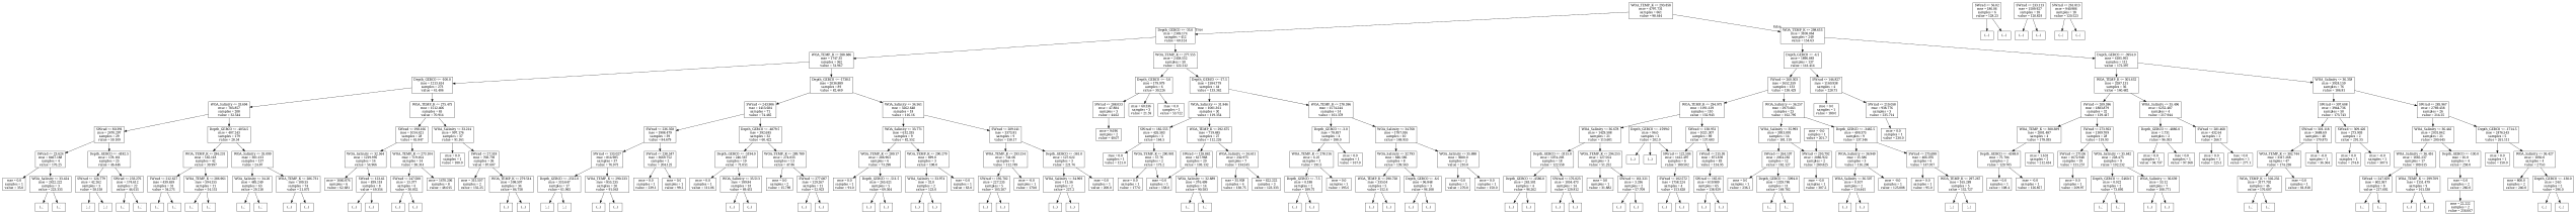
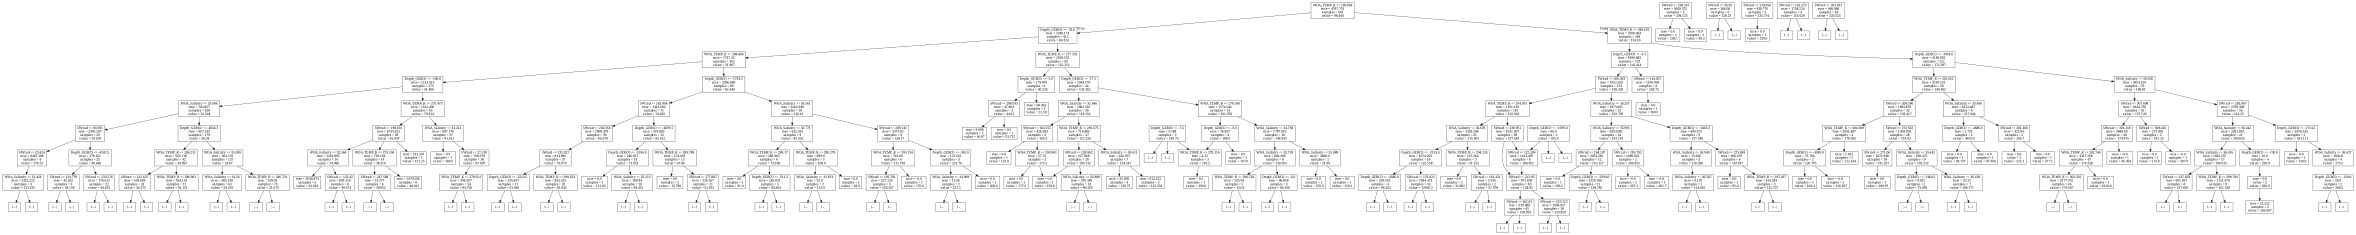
  digraph {
    fontname="Noto Serif"
    node [fontname="Noto Serif" shape=box]
    edge [fontname="Noto Serif"]
    n1 [label="WOA_TEMP_K <= 293.858\nmse = 4797.731\nsamples = 661\nvalue = 98.444"]
    n2 [label="Depth_GEBCO <= -35.0\nmse = 2349.174\nsamples = 412\nvalue = 60.324"]
    n3 [label="WOA_TEMP_K <= 298.655\nmse = 3108.064\nsamples = 249\nvalue = 154.63"]
    n4 [label="WOA_TEMP_K <= 288.686\nmse = 1747.35\nsamples = 362\nvalue = 51.967"]
    n5 [label="WOA_TEMP_K <= 277.555\nmse = 2458.532\nsamples = 50\nvalue = 122.212"]
    n6 [label="Depth_GEBCO <= -4.5\nmse = 1896.883\nsamples = 137\nvalue = 141.414"]
    n7 [label="Depth_GEBCO <= -3954.0\nmse = 4185.955\nsamples = 112\nvalue = 172.397"]
    n8 [label="Depth_GEBCO <= -100.0\nmse = 1213.614\nsamples = 273\nvalue = 41.406"]
    n9 [label="Depth_GEBCO <= -1738.5\nmse = 2036.889\nsamples = 89\nvalue = 82.449"]
    n10 [label="Depth_GEBCO <= -5.0\nmse = 179.979\nsamples = 6\nvalue = 30.226"]
    n11 [label="Depth_GEBCO <= -17.5\nmse = 1584.779\nsamples = 44\nvalue = 133.362"]
    n12 [label="WOA_Salinity <= 33.694\nmse = 783.857\nsamples = 208\nvalue = 32.544"]
    n13 [label="WOA_TEMP_K <= 275.475\nmse = 1512.406\nsamples = 65\nvalue = 70.914"]
    n14 [label="SWrad <= 243.906\nmse = 1413.684\nsamples = 71\nvalue = 74.465"]
    n15 [label="WOA_Salinity <= 34.561\nmse = 3262.648\nsamples = 18\nvalue = 116.16"]
    n16 [label="SWrad <= 80.391\nmse = 2470.297\nsamples = 29\nvalue = 59.109"]
    n17 [label="Depth_GEBCO <= -4054.5\nmse = 407.243\nsamples = 179\nvalue = 28.54"]
    n18 [label="SWrad <= 198.166\nmse = 1014.421\nsamples = 28\nvalue = 45.847"]
    n19 [label="WOA_Salinity <= 33.214\nmse = 997.176\nsamples = 37\nvalue = 91.161"]
    n20 [label="SWrad <= 23.624\nmse = 8467.188\nsamples = 4\nvalue = 176.25"]
    n21 [label="Depth_GEBCO <= -4182.5\nmse = 178.161\nsamples = 25\nvalue = 46.446"]
    n22 [label="WOA_TEMP_K <= 286.231\nmse = 565.118\nsamples = 42\nvalue = 39.997"]
    n23 [label="WOA_Salinity <= 35.099\nmse = 301.133\nsamples = 137\nvalue = 24.87"]
-   n24 [label="mse = 0.0\nsamples = 1\nvalue = 35.0"]
    n25 [label="WOA_Salinity <= 33.424\nmse = 2422.222\nsamples = 3\nvalue = 223.333"]
    n26 [label="SWrad <= 124.779\nmse = 42.262\nsamples = 3\nvalue = 58.158"]
    n27 [label="SWrad <= 233.276\nmse = 174.612\nsamples = 22\nvalue = 44.615"]
    n28 [label="(...)"]
    n29 [label="(...)"]
    n30 [label="(...)"]
    n31 [label="(...)"]
    n32 [label="(...)"]
    n33 [label="(...)"]
    n34 [label="SWrad <= 212.627\nmse = 439.659\nsamples = 31\nvalue = 34.275"]
    n35 [label="WOA_TEMP_K <= 286.961\nmse = 594.155\nsamples = 11\nvalue = 54.151"]
    n36 [label="WOA_Salinity <= 34.26\nmse = 485.249\nsamples = 63\nvalue = 29.218"]
    n37 [label="WOA_TEMP_K <= 286.731\nmse = 109.55\nsamples = 74\nvalue = 21.075"]
    n38 [label="(...)"]
    n39 [label="(...)"]
    n40 [label="(...)"]
    n41 [label="(...)"]
    n42 [label="(...)"]
    n43 [label="(...)"]
    n44 [label="(...)"]
    n45 [label="(...)"]
    n46 [label="WOA_Salinity <= 32.564\nmse = 1219.995\nsamples = 14\nvalue = 54.966"]
    n47 [label="WOA_TEMP_K <= 273.104\nmse = 719.164\nsamples = 14\nvalue = 38.314"]
    n48 [label="mse = 0.0\nsamples = 1\nvalue = 180.0"]
    n49 [label="SWrad <= 27.518\nmse = 708.739\nsamples = 36\nvalue = 87.607"]
    n50 [label="mse = 1640.874\nsamples = 6\nvalue = 62.681"]
    n51 [label="SWrad <= 123.42\nmse = 839.118\nsamples = 8\nvalue = 49.354"]
    n52 [label="SWrad <= 247.588\nmse = 13.377\nsamples = 6\nvalue = 30.852"]
    n53 [label="mse = 1470.206\nsamples = 8\nvalue = 48.015"]
    n54 [label="(...)"]
    n55 [label="(...)"]
    n56 [label="(...)"]
    n57 [label="(...)"]
    n58 [label="mse = 315.507\nsamples = 2\nvalue = 132.25"]
    n59 [label="WOA_TEMP_K <= 279.514\nmse = 598.507\nsamples = 34\nvalue = 84.758"]
    n60 [label="(...)"]
    n61 [label="(...)"]
    n62 [label="SWrad <= 236.358\nmse = 1908.479\nsamples = 39\nvalue = 84.679"]
    n63 [label="Depth_GEBCO <= -4879.5\nmse = 392.685\nsamples = 32\nvalue = 60.422"]
    n64 [label="WOA_Salinity <= 33.771\nmse = 632.335\nsamples = 9\nvalue = 82.552"]
    n65 [label="SWrad <= 209.141\nmse = 3373.81\nsamples = 9\nvalue = 158.17"]
    n66 [label="SWrad <= 133.027\nmse = 814.985\nsamples = 37\nvalue = 76.973"]
    n67 [label="SWrad <= 238.547\nmse = 3669.752\nsamples = 2\nvalue = 204.125"]
    n68 [label="Depth_GEBCO <= -5194.0\nmse = 246.567\nsamples = 19\nvalue = 71.051"]
    n69 [label="WOA_TEMP_K <= 289.789\nmse = 274.033\nsamples = 13\nvalue = 47.86"]
    n70 [label="Depth_GEBCO <= -2512.0\nmse = 335.647\nsamples = 17\nvalue = 61.965"]
    n71 [label="WOA_TEMP_K <= 290.233\nmse = 855.235\nsamples = 20\nvalue = 91.043"]
    n72 [label="mse = 0.0\nsamples = 1\nvalue = 239.1"]
    n73 [label="mse = 0.0\nsamples = 1\nvalue = 99.2"]
    n74 [label="(...)"]
    n75 [label="(...)"]
    n76 [label="(...)"]
    n77 [label="(...)"]
    n78 [label="mse = 0.0\nsamples = 1\nvalue = 111.06"]
    n79 [label="WOA_Salinity <= 35.513\nmse = 189.84\nsamples = 18\nvalue = 69.451"]
    n80 [label="mse = 0.0\nsamples = 2\nvalue = 15.789"]
    n81 [label="SWrad <= 277.087\nmse = 129.267\nsamples = 11\nvalue = 52.923"]
    n82 [label="(...)"]
    n83 [label="(...)"]
    n84 [label="(...)"]
    n85 [label="(...)"]
    n86 [label="WOA_TEMP_K <= 289.17\nmse = 286.963\nsamples = 6\nvalue = 73.298"]
    n87 [label="WOA_TEMP_K <= 290.279\nmse = 699.0\nsamples = 3\nvalue = 108.0"]
    n88 [label="WOA_TEMP_K <= 293.134\nmse = 741.06\nsamples = 6\nvalue = 112.749"]
    n89 [label="Depth_GEBCO <= -361.0\nmse = 127.622\nsamples = 3\nvalue = 221.76"]
    n90 [label="mse = 0.0\nsamples = 1\nvalue = 91.0"]
    n91 [label="Depth_GEBCO <= -511.5\nmse = 265.621\nsamples = 5\nvalue = 69.364"]
    n92 [label="WOA_Salinity <= 33.974\nmse = 32.0\nsamples = 2\nvalue = 123.0"]
    n93 [label="mse = 0.0\nsamples = 1\nvalue = 63.0"]
    n94 [label="(...)"]
    n95 [label="(...)"]
    n96 [label="(...)"]
    n97 [label="(...)"]
    n98 [label="SWrad <= 192.702\nmse = 227.235\nsamples = 5\nvalue = 103.207"]
    n99 [label="mse = -0.0\nsamples = 1\nvalue = 170.0"]
    n100 [label="WOA_Salinity <= 34.969\nmse = 11.56\nsamples = 2\nvalue = 227.2"]
    n101 [label="mse = 0.0\nsamples = 1\nvalue = 200.0"]
    n102 [label="(...)"]
    n103 [label="(...)"]
    n104 [label="(...)"]
    n105 [label="(...)"]
    n106 [label="SWrad <= 288.033\nmse = 47.884\nsamples = 3\nvalue = 44.62"]
    n107 [label="mse = 60.336\nsamples = 3\nvalue = 21.59"]
    n108 [label="WOA_Salinity <= 31.846\nmse = 1001.361\nsamples = 30\nvalue = 119.354"]
    n109 [label="WOA_TEMP_K <= 278.596\nmse = 1574.244\nsamples = 14\nvalue = 161.378"]
    n110 [label="mse = 9.696\nsamples = 2\nvalue = 40.07"]
    n111 [label="mse = 0.0\nsamples = 1\nvalue = 53.722"]
    n112 [label="SWrad <= 182.555\nmse = 426.583\nsamples = 3\nvalue = 164.5"]
    n113 [label="WOA_TEMP_K <= 292.675\nmse = 719.485\nsamples = 27\nvalue = 112.226"]
    n114 [label="Depth_GEBCO <= -3.0\nmse = 78.857\nsamples = 4\nvalue = 188.0"]
    n115 [label="WOA_Salinity <= 34.768\nmse = 1787.016\nsamples = 10\nvalue = 148.955"]
    n116 [label="mse = 0.0\nsamples = 1\nvalue = 121.0"]
    n117 [label="WOA_TEMP_K <= 290.901\nmse = 57.76\nsamples = 2\nvalue = 173.2"]
    n118 [label="SWrad <= 128.862\nmse = 627.968\nsamples = 20\nvalue = 103.132"]
    n119 [label="WOA_Salinity <= 36.611\nmse = 242.975\nsamples = 7\nvalue = 134.545"]
    n120 [label="mse = 0.0\nsamples = 1\nvalue = 177.0"]
    n121 [label="mse = 0.0\nsamples = 1\nvalue = 158.0"]
    n122 [label="WOA_Salinity <= 32.889\nmse = 376.499\nsamples = 14\nvalue = 90.583"]
    n123 [label="mse = 35.938\nsamples = 4\nvalue = 138.75"]
    n124 [label="mse = 622.222\nsamples = 3\nvalue = 123.333"]
    n125 [label="SWrad <= 56.02\nmse = 186.06\nsamples = 6\nvalue = 128.23"]
    n126 [label="(...)"]
    n127 [label="(...)"]
    n128 [label="(...)"]
    n129 [label="(...)"]
    n130 [label="WOA_TEMP_K <= 278.116\nmse = 6.25\nsamples = 3\nvalue = 191.5"]
    n131 [label="mse = 0.0\nsamples = 1\nvalue = 167.0"]
    n132 [label="WOA_Salinity <= 32.793\nmse = 846.586\nsamples = 8\nvalue = 139.563"]
    n133 [label="WOA_Salinity <= 35.888\nmse = 3600.0\nsamples = 2\nvalue = 210.0"]
    n134 [label="Depth_GEBCO <= -7.5\nmse = 0.188\nsamples = 2\nvalue = 189.75"]
    n135 [label="mse = 0.0\nsamples = 1\nvalue = 195.0"]
    n136 [label="(...)"]
    n137 [label="(...)"]
    n138 [label="WOA_TEMP_K <= 290.728\nmse = 335.04\nsamples = 5\nvalue = 152.6"]
    n139 [label="Depth_GEBCO <= -6.0\nmse = 96.848\nsamples = 3\nvalue = 96.108"]
    n140 [label="mse = 0.0\nsamples = 1\nvalue = 270.0"]
    n141 [label="mse = 0.0\nsamples = 1\nvalue = 150.0"]
    n142 [label="(...)"]
    n143 [label="(...)"]
    n144 [label="(...)"]
    n145 [label="(...)"]
    n146 [label="SWrad <= 260.303\nmse = 1652.359\nsamples = 133\nvalue = 138.429"]
    n147 [label="SWrad <= 144.827\nmse = 1160.938\nsamples = 4\nvalue = 228.75"]
    n148 [label="WOA_TEMP_K <= 301.652\nmse = 3287.131\nsamples = 36\nvalue = 140.482"]
    n149 [label="WOA_Salinity <= 36.358\nmse = 3924.159\nsamples = 76\nvalue = 186.81"]
    n150 [label="WOA_TEMP_K <= 294.975\nmse = 1191.129\nsamples = 110\nvalue = 132.943"]
    n151 [label="WOA_Salinity <= 36.257\nmse = 2973.661\nsamples = 23\nvalue = 162.795"]
    n152 [label="mse = 0.0\nsamples = 1\nvalue = 180.0"]
    n153 [label="SWrad <= 219.058\nmse = 938.776\nsamples = 3\nvalue = 235.714"]
    n154 [label="WOA_Salinity <= 36.678\nmse = 1429.508\nsamples = 21\nvalue = 115.601"]
    n155 [label="SWrad <= 138.951\nmse = 1021.307\nsamples = 89\nvalue = 137.683"]
    n156 [label="WOA_Salinity <= 35.993\nmse = 3953.091\nsamples = 14\nvalue = 181.119"]
    n157 [label="Depth_GEBCO <= -3465.5\nmse = 499.375\nsamples = 9\nvalue = 137.346"]
    n158 [label="Depth_GEBCO <= -3115.0\nmse = 1074.203\nsamples = 18\nvalue = 122.558"]
    n159 [label="WOA_TEMP_K <= 294.255\nmse = 127.564\nsamples = 3\nvalue = 51.252"]
    n160 [label="SWrad <= 122.504\nmse = 1412.497\nsamples = 6\nvalue = 180.502"]
    n161 [label="SWrad <= 215.95\nmse = 871.839\nsamples = 83\nvalue = 134.95"]
    n162 [label="Depth_GEBCO <= -4586.0\nmse = 263.501\nsamples = 4\nvalue = 96.262"]
    n163 [label="SWrad <= 176.023\nmse = 1054.473\nsamples = 14\nvalue = 129.812"]
    n164 [label="mse = 0.0\nsamples = 1\nvalue = 31.882"]
    n165 [label="SWrad <= 161.321\nmse = 3.336\nsamples = 2\nvalue = 57.709"]
    n166 [label="(...)"]
    n167 [label="(...)"]
    n168 [label="(...)"]
    n169 [label="(...)"]
    n170 [label="(...)"]
    n171 [label="(...)"]
    n172 [label="SWrad <= 102.572\nmse = 1758.224\nsamples = 4\nvalue = 153.628"]
    n173 [label="SWrad <= 165.01\nmse = 619.989\nsamples = 65\nvalue = 138.929"]
    n174 [label="SWrad <= 233.113\nmse = 1509.927\nsamples = 18\nvalue = 120.829"]
    n175 [label="(...)"]
    n176 [label="(...)"]
    n177 [label="Depth_GEBCO <= -1599.0\nmse = 96.0\nsamples = 2\nvalue = 202.0"]
    n178 [label="(...)"]
    n179 [label="(...)"]
    n180 [label="(...)"]
    n181 [label="(...)"]
    n182 [label="(...)"]
    n183 [label="(...)"]
    n184 [label="SWrad <= 264.107\nmse = 2054.282\nsamples = 12\nvalue = 162.127"]
    n185 [label="SWrad <= 295.792\nmse = 2086.922\nsamples = 2\nvalue = 280.825"]
    n186 [label="WOA_Salinity <= 36.949\nmse = 15.586\nsamples = 3\nvalue = 116.206"]
    n187 [label="SWrad <= 275.698\nmse = 406.076\nsamples = 6\nvalue = 147.917"]
    n188 [label="mse = 0.0\nsamples = 1\nvalue = 236.2"]
    n189 [label="Depth_GEBCO <= -5094.0\nmse = 1329.786\nsamples = 11\nvalue = 149.782"]
    n190 [label="mse = -0.0\nsamples = 1\nvalue = 307.2"]
    n191 [label="mse = -0.0\nsamples = 1\nvalue = 201.7"]
    n192 [label="(...)"]
    n193 [label="(...)"]
    n194 [label="WOA_Salinity <= 36.507\nmse = 0.107\nsamples = 2\nvalue = 114.445"]
-   n195 [label="mse = -0.0\nsamples = 1\nvalue = 125.008"]
    n196 [label="mse = 0.0\nsamples = 1\nvalue = 95.0"]
    n197 [label="WOA_TEMP_K <= 297.267\nmse = 165.289\nsamples = 5\nvalue = 152.727"]
    n198 [label="(...)"]
    n199 [label="(...)"]
    n200 [label="(...)"]
    n201 [label="(...)"]
    n202 [label="mse = 0.0\nsamples = 1\nvalue = 230.0"]
    n203 [label="SWrad <= 209.596\nmse = 1883.879\nsamples = 32\nvalue = 129.417"]
    n204 [label="WOA_Salinity <= 35.496\nmse = 6252.487\nsamples = 4\nvalue = 217.944"]
    n205 [label="SWrad <= 307.608\nmse = 3944.736\nsamples = 50\nvalue = 173.743"]
    n206 [label="SWrad <= 285.967\nmse = 2769.438\nsamples = 26\nvalue = 214.25"]
    n207 [label="WOA_TEMP_K <= 300.389\nmse = 2001.487\nsamples = 4\nvalue = 178.035"]
    n208 [label="SWrad <= 273.923\nmse = 1309.709\nsamples = 28\nvalue = 119.93"]
    n209 [label="Depth_GEBCO <= -4886.0\nmse = 1.731\nsamples = 2\nvalue = 96.053"]
    n210 [label="SWrad <= 281.468\nmse = 432.64\nsamples = 2\nvalue = 266.7"]
    n211 [label="Depth_GEBCO <= -4369.0\nmse = 75.704\nsamples = 2\nvalue = 120.705"]
    n212 [label="mse = 1.631\nsamples = 2\nvalue = 212.434"]
    n213 [label="SWrad <= 271.06\nmse = 1672.948\nsamples = 19\nvalue = 131.257"]
    n214 [label="WOA_Salinity <= 35.642\nmse = 228.473\nsamples = 9\nvalue = 102.232"]
    n215 [label="mse = 0.0\nsamples = 1\nvalue = 108.4"]
    n216 [label="mse = -0.0\nsamples = 1\nvalue = 126.857"]
    n217 [label="mse = 0.0\nsamples = 1\nvalue = 209.97"]
    n218 [label="Depth_GEBCO <= -5460.5\nmse = 0.022\nsamples = 2\nvalue = 73.895"]
    n219 [label="WOA_Salinity <= 36.639\nmse = 53.12\nsamples = 7\nvalue = 108.771"]
    n220 [label="SWrad <= 261.813\nmse = 940.986\nsamples = 18\nvalue = 120.523"]
    n221 [label="(...)"]
    n222 [label="(...)"]
    n223 [label="(...)"]
    n224 [label="(...)"]
    n225 [label="(...)"]
    n226 [label="(...)"]
    n227 [label="mse = 0.0\nsamples = 1\nvalue = 94.737"]
    n228 [label="mse = 0.0\nsamples = 1\nvalue = 97.368"]
-   n229 [label="mse = 0.0\nsamples = 1\nvalue = 225.1"]
+   n229 [label="mse = 0.0\nvalue = 1\nvalue = 225.1"]
    n230 [label="mse = 0.0\nsamples = 1\nvalue = 277.1"]
    n231 [label="SWrad <= 301.118\nmse = 3688.69\nsamples = 48\nvalue = 170.875"]
    n232 [label="SWrad <= 309.426\nmse = 273.903\nsamples = 2\nvalue = 291.35"]
    n233 [label="WOA_Salinity <= 36.442\nmse = 2031.842\nsamples = 21\nvalue = 200.645"]
    n234 [label="Depth_GEBCO <= -1714.5\nmse = 2476.543\nsamples = 5\nvalue = 261.111"]
    n235 [label="WOA_TEMP_K <= 302.744\nmse = 3317.268\nsamples = 47\nvalue = 174.238"]
    n236 [label="mse = -0.0\nsamples = 1\nvalue = 36.364"]
    n237 [label="mse = 0.0\nsamples = 1\nvalue = 274.8"]
    n238 [label="mse = -0.0\nsamples = 1\nvalue = 307.9"]
    n239 [label="WOA_TEMP_K <= 302.232\nmse = 3177.702\nsamples = 46\nvalue = 176.607"]
    n240 [label="mse = 0.0\nsamples = 1\nvalue = 81.818"]
    n241 [label="(...)"]
    n242 [label="(...)"]
    n243 [label="WOA_Salinity <= 36.416\nmse = 1665.237\nsamples = 17\nvalue = 189.615"]
    n244 [label="Depth_GEBCO <= -130.0\nmse = 16.0\nsamples = 4\nvalue = 258.0"]
    n245 [label="mse = 0.0\nsamples = 1\nvalue = 150.0"]
    n246 [label="WOA_Salinity <= 36.427\nmse = 1050.0\nsamples = 4\nvalue = 275.0"]
    n247 [label="SWrad <= 247.659\nmse = 602.367\nsamples = 8\nvalue = 217.692"]
    n248 [label="WOA_TEMP_K <= 299.709\nmse = 1151.479\nsamples = 9\nvalue = 161.538"]
-   n249 [label="mse = 0.0\nsamples = 2\nvalue = 260.0"]
+   n249 [label="mse = 0.0\nvalue = 2\nvalue = 260.0"]
    n250 [label="(...)"]
    n251 [label="(...)"]
    n252 [label="(...)"]
    n253 [label="(...)"]
    n254 [label="mse = 22.222\nsamples = 2\nvalue = 256.667"]
-   n255 [label="mse = 800.0\nsamples = 2\nvalue = 240.0"]
    n256 [label="Depth_GEBCO <= -130.0\nmse = 24.0\nsamples = 2\nvalue = 296.0"]
    n257 [label="(...)"]
    n258 [label="(...)"]
    n1 -> n2 [headlabel=True labelangle=45 labeldistance=2.5]
    n1 -> n3 [headlabel=False labelangle=-45 labeldistance=2.5]
    n2 -> n4
    n2 -> n5
    n3 -> n6
    n3 -> n7
    n4 -> n8
    n4 -> n9
    n5 -> n10
    n5 -> n11
    n6 -> n146
    n6 -> n147
    n7 -> n148
    n7 -> n149
    n8 -> n12
    n8 -> n13
    n9 -> n14
    n9 -> n15
    n10 -> n106
    n10 -> n107
    n11 -> n108
    n11 -> n109
    n12 -> n16
    n12 -> n17
    n13 -> n18
    n13 -> n19
    n14 -> n62
    n14 -> n63
    n15 -> n64
    n15 -> n65
    n16 -> n20
    n16 -> n21
    n17 -> n22
    n17 -> n23
    n18 -> n46
    n18 -> n47
    n19 -> n48
    n19 -> n49
-   n20 -> n24
    n20 -> n25
    n21 -> n26
    n21 -> n27
    n22 -> n34
    n22 -> n35
    n23 -> n36
    n23 -> n37
    n25 -> n28
    n25 -> n29
    n26 -> n30
    n26 -> n31
    n27 -> n32
    n27 -> n33
    n34 -> n38
    n34 -> n39
    n35 -> n40
    n35 -> n41
    n36 -> n42
    n36 -> n43
    n37 -> n44
    n37 -> n45
    n46 -> n50
    n46 -> n51
    n47 -> n52
    n47 -> n53
-   n49 -> n58
+   n18 -> n58
    n49 -> n59
    n51 -> n54
    n51 -> n55
    n52 -> n56
    n52 -> n57
    n59 -> n60
    n59 -> n61
    n62 -> n66
-   n62 -> n67
    n63 -> n68
    n63 -> n69
    n64 -> n86
    n64 -> n87
    n65 -> n88
    n65 -> n89
    n66 -> n70
    n66 -> n71
    n67 -> n72
    n67 -> n73
    n68 -> n78
    n68 -> n79
    n69 -> n80
    n69 -> n81
    n70 -> n74
    n70 -> n75
    n71 -> n76
    n71 -> n77
    n79 -> n82
    n79 -> n83
    n81 -> n84
    n81 -> n85
    n86 -> n90
    n86 -> n91
    n87 -> n92
    n87 -> n93
    n88 -> n98
    n88 -> n99
    n89 -> n100
    n89 -> n101
    n91 -> n94
    n91 -> n95
    n92 -> n96
    n92 -> n97
    n98 -> n102
    n98 -> n103
    n100 -> n104
    n100 -> n105
    n106 -> n110
-   n10 -> n111
+   n106 -> n111
    n108 -> n112
    n108 -> n113
    n109 -> n114
    n109 -> n115
    n112 -> n116
    n112 -> n117
    n113 -> n118
    n113 -> n119
    n114 -> n130
    n114 -> n131
    n115 -> n132
    n115 -> n133
    n117 -> n120
    n117 -> n121
    n118 -> n121
    n118 -> n122
    n119 -> n123
    n119 -> n124
    n122 -> n128
    n122 -> n129
    n125 -> n126
    n125 -> n127
-   n130 -> n134
+   n134 -> n130
    n130 -> n135
    n132 -> n138
    n132 -> n139
    n133 -> n140
    n133 -> n141
    n134 -> n136
    n134 -> n137
    n138 -> n142
    n138 -> n143
    n139 -> n144
    n139 -> n145
    n146 -> n150
    n146 -> n151
    n147 -> n152
-   n147 -> n153
    n148 -> n203
    n148 -> n204
    n149 -> n205
    n149 -> n206
    n150 -> n154
    n150 -> n155
    n151 -> n156
    n151 -> n157
    n153 -> n202
    n154 -> n158
    n154 -> n159
    n155 -> n160
    n155 -> n161
    n156 -> n184
    n156 -> n185
    n157 -> n186
    n157 -> n187
    n158 -> n162
    n158 -> n163
    n159 -> n164
    n159 -> n165
-   n160 -> n172
+   n160 -> n161
    n161 -> n173
+   n161 -> n174
    n162 -> n166
    n162 -> n167
    n163 -> n168
    n163 -> n169
    n165 -> n170
    n165 -> n171
    n172 -> n175
    n172 -> n176
    n173 -> n180
    n173 -> n181
    n174 -> n182
    n174 -> n183
    n177 -> n160
    n177 -> n178
    n177 -> n179
    n184 -> n188
    n184 -> n189
    n185 -> n190
-   n191 -> n185
+   n185 -> n191
    n186 -> n194
-   n186 -> n195
    n187 -> n196
    n187 -> n197
    n189 -> n192
    n189 -> n193
    n194 -> n198
    n194 -> n199
    n197 -> n200
    n197 -> n201
    n203 -> n207
    n203 -> n208
    n204 -> n209
    n204 -> n210
    n205 -> n231
    n205 -> n232
    n206 -> n233
    n206 -> n234
    n207 -> n211
    n207 -> n212
    n208 -> n213
    n208 -> n214
    n209 -> n227
    n209 -> n228
    n210 -> n229
    n210 -> n230
    n211 -> n215
    n211 -> n216
    n213 -> n217
    n214 -> n218
    n214 -> n219
    n218 -> n223
    n218 -> n224
    n219 -> n225
    n219 -> n226
    n220 -> n221
    n220 -> n222
    n231 -> n235
    n231 -> n236
    n232 -> n237
    n232 -> n238
    n233 -> n243
    n233 -> n244
    n234 -> n245
    n234 -> n246
    n235 -> n239
    n235 -> n240
    n239 -> n241
    n239 -> n242
    n243 -> n247
    n243 -> n248
    n244 -> n249
-   n246 -> n255
    n246 -> n256
    n247 -> n250
    n247 -> n251
    n248 -> n252
    n248 -> n253
    n249 -> n254
    n256 -> n257
    n256 -> n258
  }
